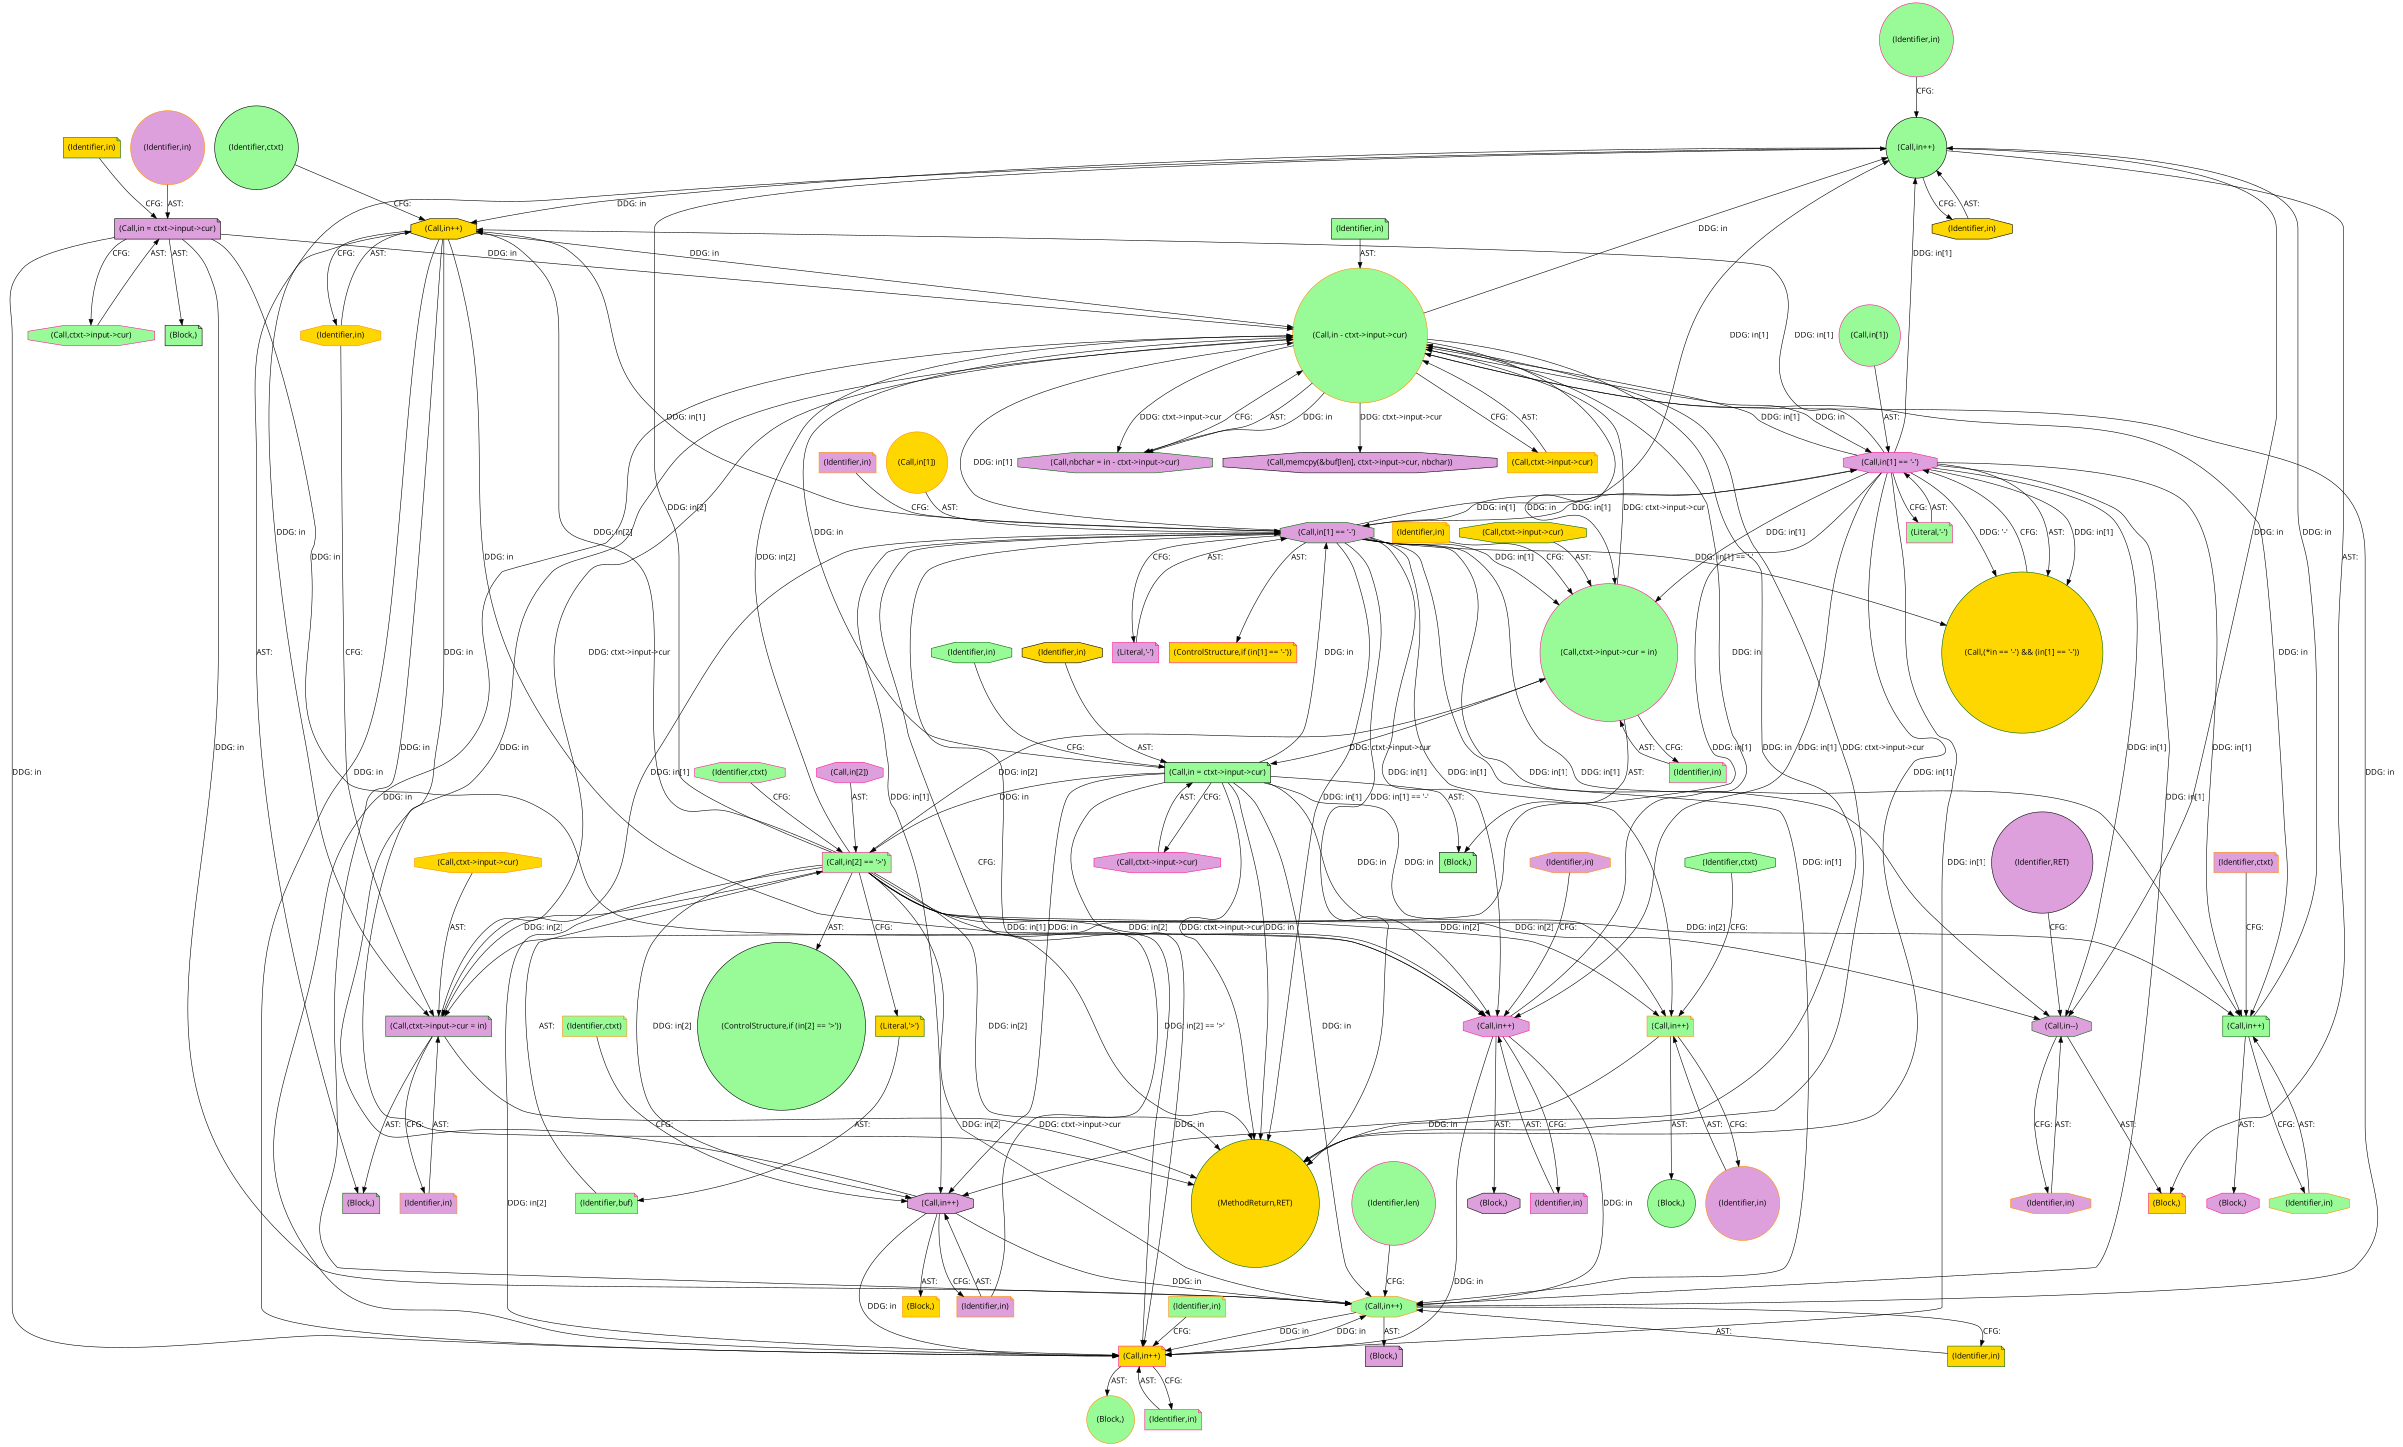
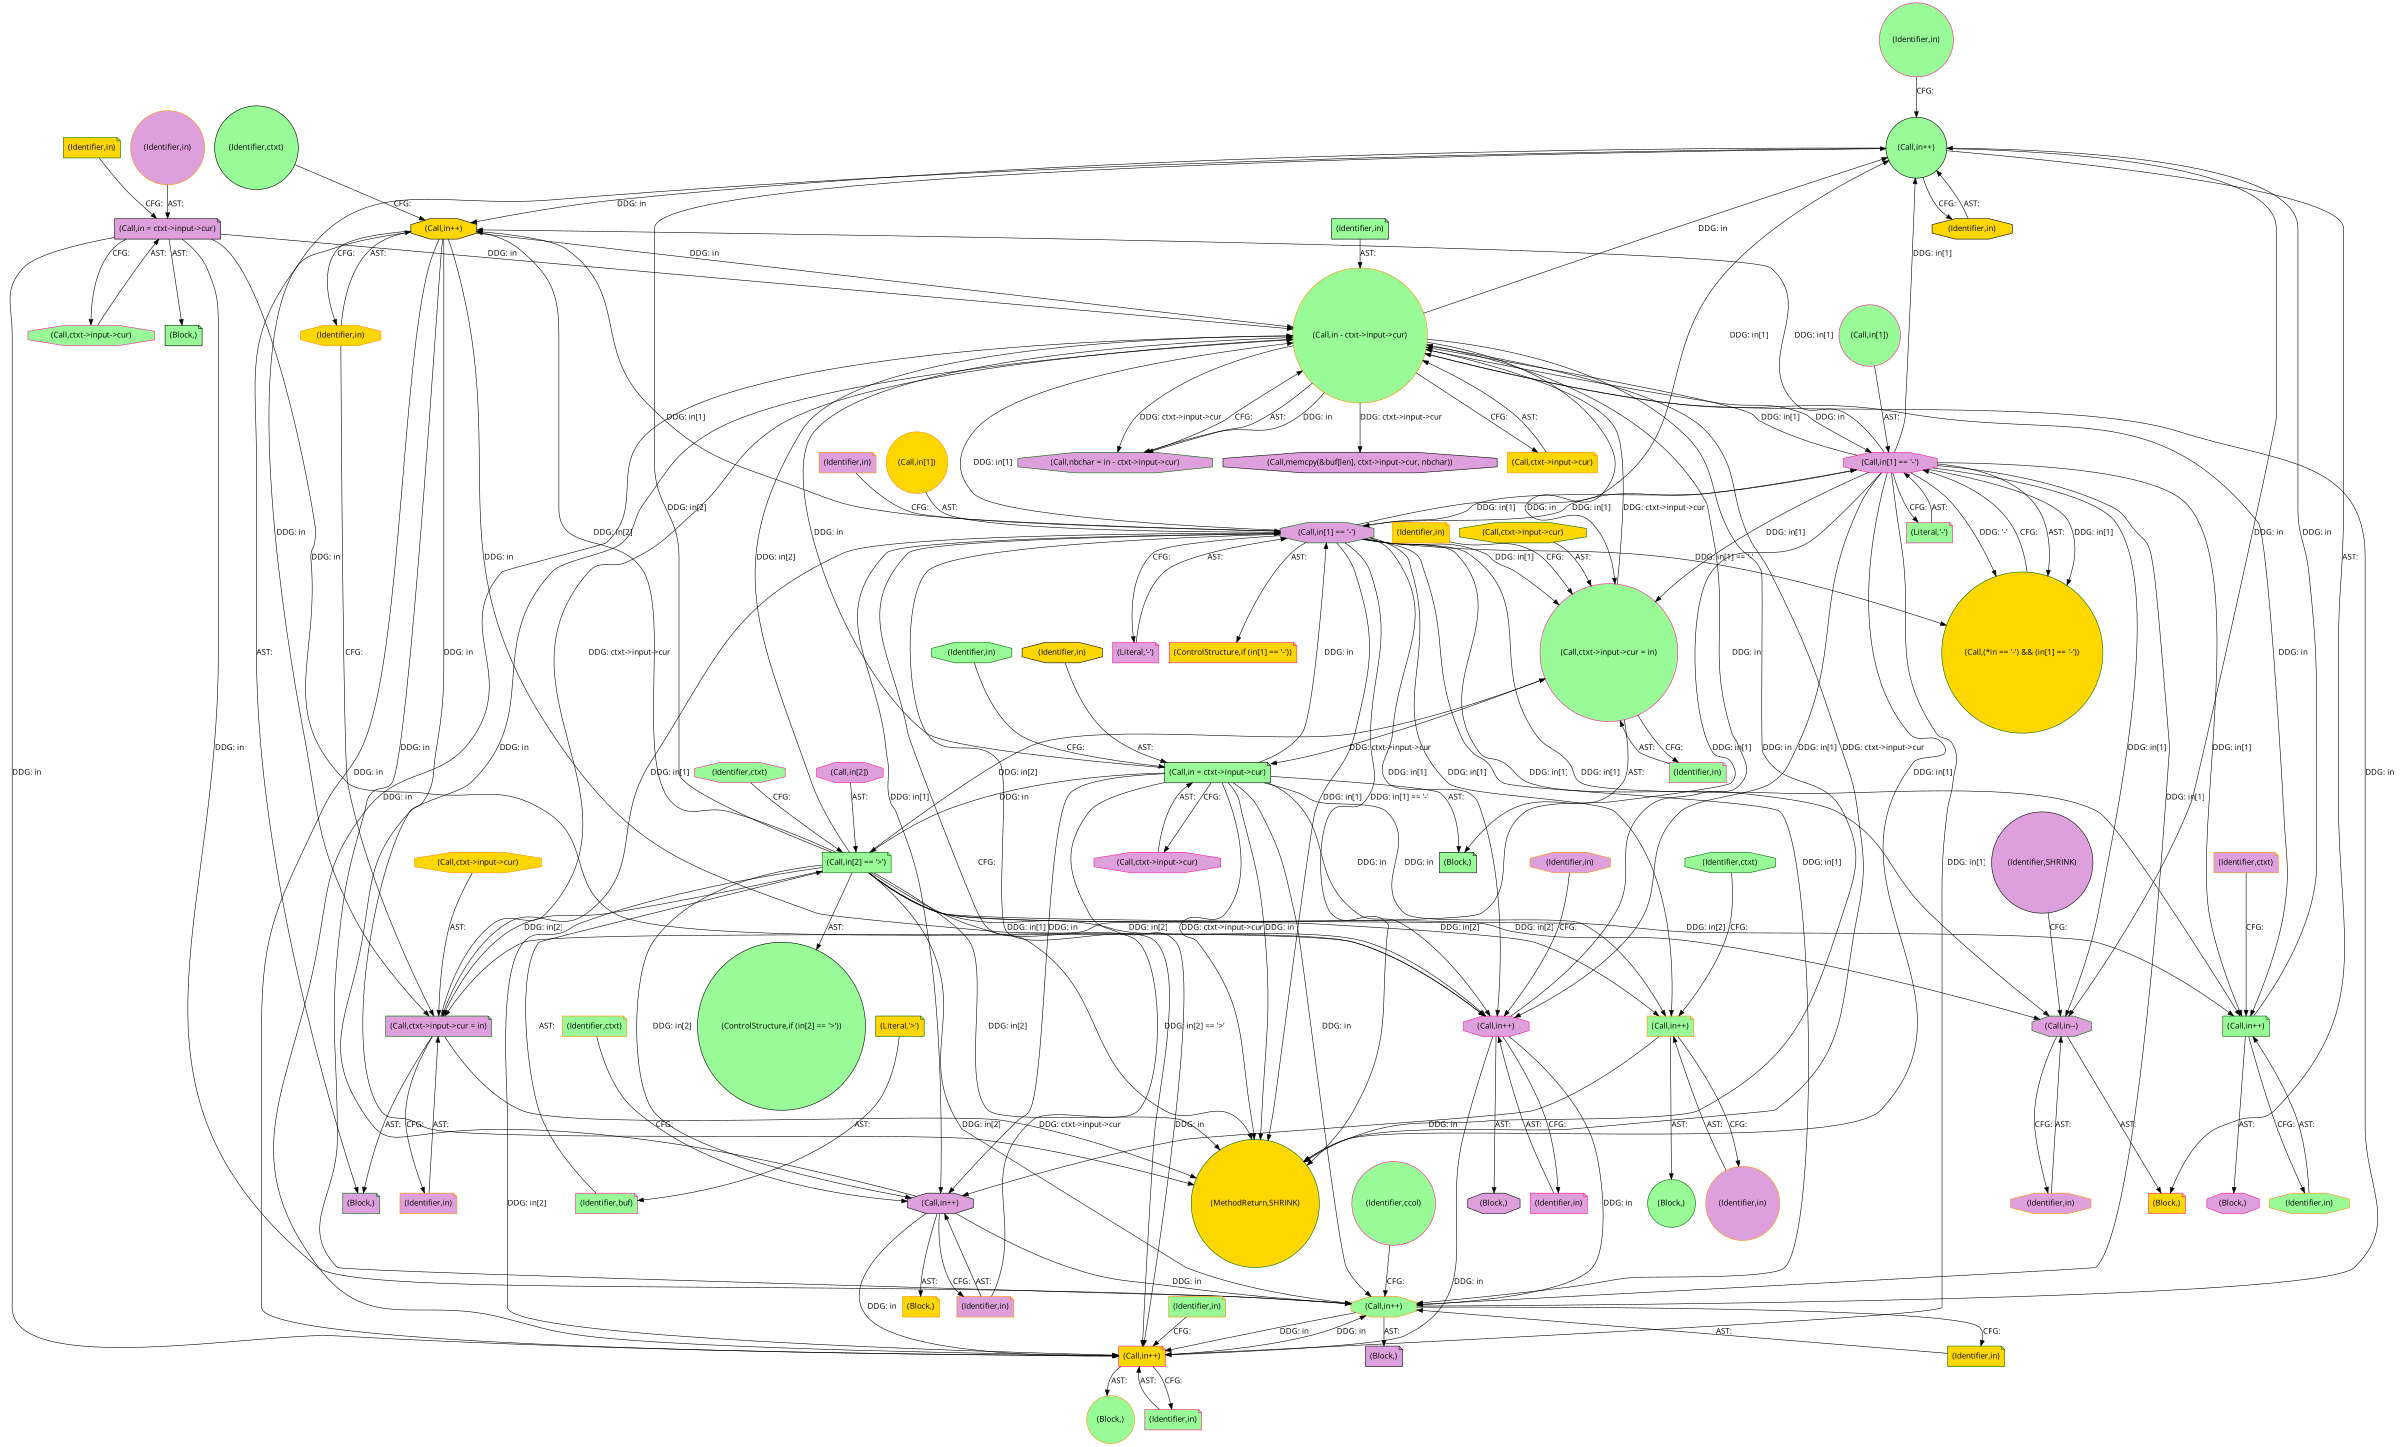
  digraph {
    fontname="Open Sans"
    node [color=darkorange fillcolor=palegreen fontname="Open Sans" shape=note style=filled]
    edge [fontname="Open Sans"]
    n1 [color=darkgreen fillcolor=plum label="(Call,in--)" shape=octagon]
    n2 [color=deeppink fillcolor=gold label="(Block,)"]
    n3 [fillcolor=plum label="(Identifier,in)" shape=octagon]
    n4 [color=black label="(Call,in++)" shape=circle]
    n5 [color=black fillcolor=gold label="(Call,in++)" shape=octagon]
    n6 [color=darkgreen fillcolor=plum label="(Call,ctxt->input->cur = in)"]
    n7 [color=black fillcolor=gold label="(Identifier,in)" shape=octagon]
    n8 [label="(Call,in - ctxt->input->cur)" shape=circle]
    n9 [label="(Call,in++)" shape=octagon]
    n10 [color=deeppink fillcolor=plum label="(Call,in++)" shape=octagon]
    n11 [color=deeppink fillcolor=gold label="(Call,in++)"]
-   n12 [color=darkgreen fillcolor=gold label="(MethodReturn,RET)" shape=circle]
+   n12 [color=darkgreen fillcolor=gold label="(MethodReturn,SHRINK)" shape=circle]
    n13 [color=darkgreen fillcolor=plum label="(Block,)"]
    n14 [fillcolor=gold label="(Identifier,in)" shape=octagon]
    n15 [fillcolor=plum label="(Identifier,in)"]
    n16 [color=darkgreen fillcolor=plum label="(Call,in[1] == '-')" shape=octagon]
    n17 [color=deeppink fillcolor=plum label="(Call,in[1] == '-')" shape=octagon]
    n18 [color=black fillcolor=plum label="(Call,in++)" shape=octagon]
    n19 [label="(Call,in++)"]
    n20 [color=deeppink label="(Call,ctxt->input->cur = in)" shape=circle]
    n21 [color=darkgreen label="(Call,in++)"]
    n22 [color=deeppink fillcolor=plum label="(Literal,'-')"]
    n23 [color=deeppink fillcolor=gold label="(ControlStructure,if (in[1] == '-'))"]
    n24 [color=darkgreen fillcolor=gold label="(Call,(*in == '-') && (in[1] == '-'))" shape=circle]
    n25 [color=deeppink label="(Literal,'-')"]
    n26 [color=darkgreen fillcolor=plum label="(Call,nbchar = in - ctxt->input->cur)" shape=octagon]
    n27 [color=black fillcolor=plum label="(Call,memcpy(&buf[len], ctxt->input->cur, nbchar))" shape=octagon]
    n28 [fillcolor=gold label="(Call,ctxt->input->cur)"]
    n29 [color=black fillcolor=plum label="(Block,)"]
    n30 [color=darkgreen fillcolor=gold label="(Identifier,in)"]
    n31 [fillcolor=gold label="(Block,)"]
    n32 [fillcolor=plum label="(Identifier,in)"]
    n33 [fillcolor=plum label="(Identifier,in)" shape=circle]
    n34 [color=darkgreen label="(Block,)" shape=circle]
    n35 [color=black label="(Call,in = ctxt->input->cur)"]
    n36 [color=black label="(Block,)"]
    n37 [color=deeppink label="(Identifier,in)"]
    n38 [color=deeppink fillcolor=plum label="(Identifier,in)"]
    n39 [color=black fillcolor=plum label="(Block,)" shape=octagon]
    n40 [label="(Block,)" shape=circle]
    n41 [color=deeppink label="(Identifier,in)"]
    n42 [color=deeppink fillcolor=plum label="(Block,)" shape=octagon]
    n43 [label="(Identifier,in)" shape=octagon]
-   n44 [color=deeppink label="(Call,in[2] == '>')"]
+   n44 [color=darkgreen label="(Call,in[2] == '>')"]
    n45 [color=deeppink fillcolor=plum label="(Call,ctxt->input->cur)" shape=octagon]
    n46 [color=black label="(ControlStructure,if (in[2] == '>'))" shape=circle]
    n47 [color=darkgreen fillcolor=gold label="(Literal,'>')"]
    n48 [color=deeppink label="(Identifier,buf)"]
    n49 [color=black fillcolor=plum label="(Call,in = ctxt->input->cur)"]
    n50 [color=deeppink label="(Call,ctxt->input->cur)" shape=octagon]
    n51 [color=black label="(Block,)"]
    n52 [color=darkgreen label="(Identifier,ctxt)" shape=octagon]
    n53 [color=deeppink label="(Identifier,in)" shape=circle]
    n54 [color=black label="(Identifier,ctxt)" shape=circle]
    n55 [label="(Identifier,in)"]
    n56 [color=black label="(Identifier,in)"]
    n57 [fillcolor=plum label="(Identifier,ctxt)"]
    n58 [color=deeppink label="(Call,in[1])" shape=circle]
    n59 [color=deeppink fillcolor=plum label="(Call,in[2])" shape=octagon]
    n60 [color=darkgreen fillcolor=gold label="(Call,ctxt->input->cur)" shape=octagon]
    n61 [color=darkgreen label="(Identifier,in)" shape=octagon]
    n62 [fillcolor=plum label="(Identifier,in)" shape=circle]
    n63 [fillcolor=gold label="(Call,in[1])" shape=circle]
-   n64 [color=deeppink label="(Identifier,len)" shape=circle]
+   n64 [color=deeppink label="(Identifier,ccol)" shape=circle]
    n65 [fillcolor=plum label="(Identifier,in)" shape=octagon]
    n66 [fillcolor=plum label="(Identifier,in)"]
    n67 [color=darkgreen fillcolor=gold label="(Identifier,in)"]
    n68 [fillcolor=gold label="(Identifier,in)"]
    n69 [color=deeppink label="(Identifier,ctxt)" shape=octagon]
    n70 [label="(Identifier,ctxt)"]
-   n71 [color=black fillcolor=plum label="(Identifier,RET)" shape=circle]
+   n71 [color=black fillcolor=plum label="(Identifier,SHRINK)" shape=circle]
    n72 [color=black fillcolor=gold label="(Identifier,in)" shape=octagon]
    n73 [fillcolor=gold label="(Call,ctxt->input->cur)" shape=octagon]
    n1 -> n2 [label="AST: "]
    n1 -> n3 [label="CFG: "]
    n3 -> n1 [label="AST: "]
    n4 -> n1 [label="DDG: in"]
    n4 -> n2 [label="AST: "]
    n4 -> n5 [label="DDG: in"]
    n4 -> n6 [label="DDG: in"]
    n4 -> n7 [label="CFG: "]
    n5 -> n8 [label="DDG: in"]
    n5 -> n9 [label="DDG: in"]
    n5 -> n10 [label="DDG: in"]
    n5 -> n11 [label="DDG: in"]
    n5 -> n12 [label="DDG: in"]
    n5 -> n13 [label="AST: "]
    n5 -> n14 [label="CFG: "]
    n6 -> n8 [label="DDG: ctxt->input->cur"]
    n6 -> n12 [label="DDG: ctxt->input->cur"]
    n6 -> n13 [label="AST: "]
    n6 -> n15 [label="CFG: "]
    n7 -> n4 [label="AST: "]
    n8 -> n4 [label="DDG: in"]
    n8 -> n12 [label="DDG: in"]
    n8 -> n12 [label="DDG: ctxt->input->cur"]
    n8 -> n17 [label="DDG: in"]
    n8 -> n20 [label="DDG: in"]
    n8 -> n21 [label="DDG: in"]
    n8 -> n26 [label="AST: "]
    n8 -> n26 [label="DDG: in"]
    n8 -> n26 [label="DDG: ctxt->input->cur"]
    n8 -> n27 [label="DDG: ctxt->input->cur"]
    n8 -> n28 [label="CFG: "]
    n9 -> n8 [label="DDG: in"]
    n9 -> n11 [label="DDG: in"]
    n9 -> n29 [label="AST: "]
    n9 -> n30 [label="CFG: "]
    n10 -> n8 [label="DDG: in"]
    n10 -> n9 [label="DDG: in"]
    n10 -> n11 [label="DDG: in"]
    n10 -> n38 [label="CFG: "]
    n10 -> n39 [label="AST: "]
    n11 -> n8 [label="DDG: in"]
    n11 -> n9 [label="DDG: in"]
    n11 -> n40 [label="AST: "]
    n11 -> n41 [label="CFG: "]
    n14 -> n5 [label="AST: "]
    n14 -> n6 [label="CFG: "]
    n15 -> n6 [label="AST: "]
    n16 -> n1 [label="DDG: in[1]"]
    n16 -> n4 [label="DDG: in[1]"]
    n16 -> n5 [label="DDG: in[1]"]
    n16 -> n6 [label="DDG: in[1]"]
    n16 -> n8 [label="DDG: in[1]"]
    n16 -> n9 [label="DDG: in[1]"]
    n16 -> n10 [label="DDG: in[1]"]
    n16 -> n11 [label="DDG: in[1]"]
    n16 -> n12 [label="DDG: in[1]"]
    n16 -> n12 [label="DDG: in[1] == '-'"]
    n16 -> n17 [label="DDG: in[1]"]
    n16 -> n18 [label="DDG: in[1]"]
    n16 -> n19 [label="DDG: in[1]"]
    n16 -> n20 [label="DDG: in[1]"]
    n16 -> n21 [label="DDG: in[1]"]
    n16 -> n22 [label="CFG: "]
    n16 -> n23 [label="AST: "]
    n16 -> n24 [label="DDG: in[1] == '-'"]
    n17 -> n1 [label="DDG: in[1]"]
    n17 -> n4 [label="DDG: in[1]"]
    n17 -> n5 [label="DDG: in[1]"]
    n17 -> n6 [label="DDG: in[1]"]
    n17 -> n8 [label="DDG: in[1]"]
    n17 -> n9 [label="DDG: in[1]"]
    n17 -> n10 [label="DDG: in[1]"]
    n17 -> n11 [label="DDG: in[1]"]
    n17 -> n12 [label="DDG: in[1]"]
    n17 -> n16 [label="DDG: in[1]"]
    n17 -> n20 [label="DDG: in[1]"]
    n17 -> n21 [label="DDG: in[1]"]
    n17 -> n24 [label="AST: "]
    n17 -> n24 [label="DDG: in[1]"]
    n17 -> n24 [label="DDG: '-'"]
    n17 -> n25 [label="CFG: "]
    n18 -> n8 [label="DDG: in"]
    n18 -> n9 [label="DDG: in"]
    n18 -> n11 [label="DDG: in"]
    n18 -> n31 [label="AST: "]
    n18 -> n32 [label="CFG: "]
    n19 -> n18 [label="DDG: in"]
    n19 -> n33 [label="CFG: "]
    n19 -> n34 [label="AST: "]
    n20 -> n8 [label="DDG: ctxt->input->cur"]
    n20 -> n35 [label="DDG: ctxt->input->cur"]
    n20 -> n36 [label="AST: "]
    n20 -> n37 [label="CFG: "]
    n21 -> n4 [label="DDG: in"]
    n21 -> n42 [label="AST: "]
    n21 -> n43 [label="CFG: "]
    n22 -> n16 [label="AST: "]
    n24 -> n17 [label="CFG: "]
    n25 -> n17 [label="AST: "]
    n26 -> n8 [label="CFG: "]
    n28 -> n8 [label="AST: "]
    n30 -> n9 [label="AST: "]
    n32 -> n16 [label="CFG: "]
    n32 -> n18 [label="AST: "]
    n33 -> n19 [label="AST: "]
    n35 -> n8 [label="DDG: in"]
    n35 -> n9 [label="DDG: in"]
    n35 -> n10 [label="DDG: in"]
    n35 -> n11 [label="DDG: in"]
    n35 -> n12 [label="DDG: ctxt->input->cur"]
    n35 -> n12 [label="DDG: in"]
    n35 -> n16 [label="DDG: in"]
    n35 -> n18 [label="DDG: in"]
    n35 -> n19 [label="DDG: in"]
    n35 -> n36 [label="AST: "]
    n35 -> n44 [label="DDG: in"]
    n35 -> n45 [label="CFG: "]
    n37 -> n20 [label="AST: "]
    n38 -> n10 [label="AST: "]
    n41 -> n11 [label="AST: "]
    n43 -> n21 [label="AST: "]
    n44 -> n1 [label="DDG: in[2]"]
    n44 -> n4 [label="DDG: in[2]"]
    n44 -> n5 [label="DDG: in[2]"]
    n44 -> n6 [label="DDG: in[2]"]
    n44 -> n8 [label="DDG: in[2]"]
    n44 -> n9 [label="DDG: in[2]"]
    n44 -> n10 [label="DDG: in[2]"]
    n44 -> n11 [label="DDG: in[2]"]
    n44 -> n12 [label="DDG: in[2] == '>'"]
    n44 -> n12 [label="DDG: in[2]"]
    n44 -> n18 [label="DDG: in[2]"]
    n44 -> n19 [label="DDG: in[2]"]
    n44 -> n20 [label="DDG: in[2]"]
    n44 -> n21 [label="DDG: in[2]"]
    n44 -> n46 [label="AST: "]
-   n44 -> n47 [label="CFG: "]
    n45 -> n35 [label="AST: "]
    n47 -> n48 [label="AST: "]
    n48 -> n44 [label="AST: "]
    n49 -> n8 [label="DDG: in"]
    n49 -> n9 [label="DDG: in"]
    n49 -> n10 [label="DDG: in"]
    n49 -> n11 [label="DDG: in"]
    n49 -> n50 [label="CFG: "]
    n49 -> n51 [label="AST: "]
    n50 -> n49 [label="AST: "]
    n52 -> n19 [label="CFG: "]
    n53 -> n4 [label="CFG: "]
    n54 -> n5 [label="CFG: "]
    n55 -> n11 [label="CFG: "]
    n56 -> n8 [label="AST: "]
    n57 -> n21 [label="CFG: "]
    n58 -> n17 [label="AST: "]
    n59 -> n44 [label="AST: "]
    n60 -> n20 [label="AST: "]
    n61 -> n35 [label="CFG: "]
    n62 -> n49 [label="AST: "]
    n63 -> n16 [label="AST: "]
    n64 -> n9 [label="CFG: "]
    n65 -> n10 [label="CFG: "]
    n66 -> n16 [label="CFG: "]
    n67 -> n49 [label="CFG: "]
    n68 -> n20 [label="CFG: "]
    n69 -> n44 [label="CFG: "]
    n70 -> n18 [label="CFG: "]
    n71 -> n1 [label="CFG: "]
    n72 -> n35 [label="AST: "]
    n73 -> n6 [label="AST: "]
  }
